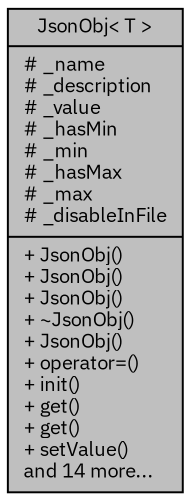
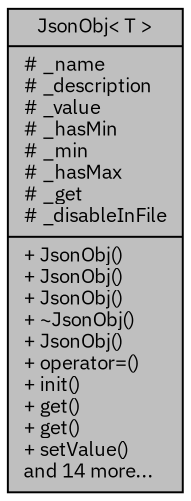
  digraph {
    fontname="IBM Plex Sans"
-   n1 [color=black fillcolor=grey75 fontcolor=black fontname="IBM Plex Sans" fontsize=10 height=0.2 label="{JsonObj\< T \>\n|# _name\l# _description\l# _value\l# _hasMin\l# _min\l# _hasMax\l# _max\l# _disableInFile\l|+ JsonObj()\l+ JsonObj()\l+ JsonObj()\l+ ~JsonObj()\l+ JsonObj()\l+ operator=()\l+ init()\l+ get()\l+ get()\l+ setValue()\land 14 more...\l}" shape=record style=filled width=0.4]
+   n1 [color=black fillcolor=grey75 fontcolor=black fontname="IBM Plex Sans" fontsize=10 height=0.2 label="{JsonObj\< T \>\n|# _name\l# _description\l# _value\l# _hasMin\l# _min\l# _hasMax\l# _get\l# _disableInFile\l|+ JsonObj()\l+ JsonObj()\l+ JsonObj()\l+ ~JsonObj()\l+ JsonObj()\l+ operator=()\l+ init()\l+ get()\l+ get()\l+ setValue()\land 14 more...\l}" shape=record style=filled width=0.4]
  }
